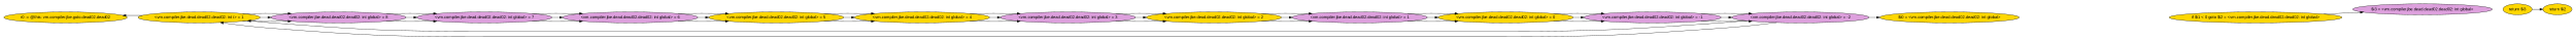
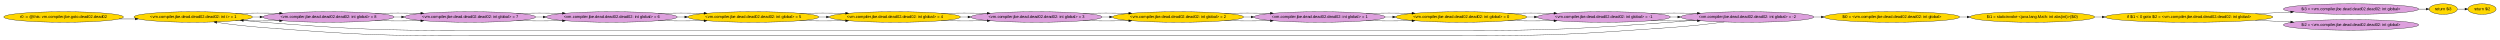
  digraph {
    fontname="Liberation Sans"
    rankdir=LR
    node [fillcolor=gold fontname="Liberation Sans" style=filled]
    edge [fontname="Liberation Sans"]
    n1 [label="r0 := @this: vm.compiler.jbe.goto.dead02.dead02"]
    "<vm.compiler.jbe.dead.dead02.dead02: int i> = 1"
    "<vm.compiler.jbe.dead.dead02.dead02: int global> = 8" [fillcolor=plum]
    "<vm.compiler.jbe.dead.dead02.dead02: int global> = 7" [fillcolor=plum]
    "<vm.compiler.jbe.dead.dead02.dead02: int global> = 6" [fillcolor=plum]
    "<vm.compiler.jbe.dead.dead02.dead02: int global> = 5"
    "<vm.compiler.jbe.dead.dead02.dead02: int global> = 4"
    "<vm.compiler.jbe.dead.dead02.dead02: int global> = 3" [fillcolor=plum]
    "<vm.compiler.jbe.dead.dead02.dead02: int global> = 2"
    "<vm.compiler.jbe.dead.dead02.dead02: int global> = 1" [fillcolor=plum]
    "<vm.compiler.jbe.dead.dead02.dead02: int global> = 0"
    "<vm.compiler.jbe.dead.dead02.dead02: int global> = -1" [fillcolor=plum]
    "<vm.compiler.jbe.dead.dead02.dead02: int global> = -2" [fillcolor=plum]
    "$i0 = <vm.compiler.jbe.dead.dead02.dead02: int global>"
+   "$i1 = staticinvoke <java.lang.Math: int abs(int)>($i0)"
    "if $i1 < 0 goto $i2 = <vm.compiler.jbe.dead.dead02.dead02: int global>"
    "$i3 = <vm.compiler.jbe.dead.dead02.dead02: int global>" [fillcolor=plum]
+   "$i2 = <vm.compiler.jbe.dead.dead02.dead02: int global>" [fillcolor=plum]
    "return $i3"
    "return $i2"
-   "<vm.compiler.jbe.dead.dead02.dead02: int i> = 1" -> n1
+   n1 -> "<vm.compiler.jbe.dead.dead02.dead02: int i> = 1"
    "<vm.compiler.jbe.dead.dead02.dead02: int i> = 1" -> "<vm.compiler.jbe.dead.dead02.dead02: int global> = 8"
    "<vm.compiler.jbe.dead.dead02.dead02: int i> = 1" -> "<vm.compiler.jbe.dead.dead02.dead02: int global> = 8"
    "<vm.compiler.jbe.dead.dead02.dead02: int i> = 1" -> "<vm.compiler.jbe.dead.dead02.dead02: int global> = 8"
    "<vm.compiler.jbe.dead.dead02.dead02: int global> = 8" -> "<vm.compiler.jbe.dead.dead02.dead02: int global> = 7"
    "<vm.compiler.jbe.dead.dead02.dead02: int global> = 8" -> "<vm.compiler.jbe.dead.dead02.dead02: int global> = 7"
    "<vm.compiler.jbe.dead.dead02.dead02: int global> = 8" -> "<vm.compiler.jbe.dead.dead02.dead02: int global> = 7"
    "<vm.compiler.jbe.dead.dead02.dead02: int global> = 7" -> "<vm.compiler.jbe.dead.dead02.dead02: int global> = 6"
    "<vm.compiler.jbe.dead.dead02.dead02: int global> = 7" -> "<vm.compiler.jbe.dead.dead02.dead02: int global> = 6"
    "<vm.compiler.jbe.dead.dead02.dead02: int global> = 7" -> "<vm.compiler.jbe.dead.dead02.dead02: int global> = 6"
    "<vm.compiler.jbe.dead.dead02.dead02: int global> = 6" -> "<vm.compiler.jbe.dead.dead02.dead02: int global> = 5"
    "<vm.compiler.jbe.dead.dead02.dead02: int global> = 6" -> "<vm.compiler.jbe.dead.dead02.dead02: int global> = 5"
    "<vm.compiler.jbe.dead.dead02.dead02: int global> = 6" -> "<vm.compiler.jbe.dead.dead02.dead02: int global> = 5"
    "<vm.compiler.jbe.dead.dead02.dead02: int global> = 5" -> "<vm.compiler.jbe.dead.dead02.dead02: int global> = 4"
    "<vm.compiler.jbe.dead.dead02.dead02: int global> = 5" -> "<vm.compiler.jbe.dead.dead02.dead02: int global> = 4"
    "<vm.compiler.jbe.dead.dead02.dead02: int global> = 5" -> "<vm.compiler.jbe.dead.dead02.dead02: int global> = 4"
    "<vm.compiler.jbe.dead.dead02.dead02: int global> = 4" -> "<vm.compiler.jbe.dead.dead02.dead02: int global> = 3"
    "<vm.compiler.jbe.dead.dead02.dead02: int global> = 4" -> "<vm.compiler.jbe.dead.dead02.dead02: int global> = 3"
    "<vm.compiler.jbe.dead.dead02.dead02: int global> = 4" -> "<vm.compiler.jbe.dead.dead02.dead02: int global> = 3"
    "<vm.compiler.jbe.dead.dead02.dead02: int global> = 3" -> "<vm.compiler.jbe.dead.dead02.dead02: int global> = 2"
    "<vm.compiler.jbe.dead.dead02.dead02: int global> = 3" -> "<vm.compiler.jbe.dead.dead02.dead02: int global> = 2"
    "<vm.compiler.jbe.dead.dead02.dead02: int global> = 3" -> "<vm.compiler.jbe.dead.dead02.dead02: int global> = 2"
    "<vm.compiler.jbe.dead.dead02.dead02: int global> = 2" -> "<vm.compiler.jbe.dead.dead02.dead02: int global> = 1"
    "<vm.compiler.jbe.dead.dead02.dead02: int global> = 2" -> "<vm.compiler.jbe.dead.dead02.dead02: int global> = 1"
    "<vm.compiler.jbe.dead.dead02.dead02: int global> = 2" -> "<vm.compiler.jbe.dead.dead02.dead02: int global> = 1"
    "<vm.compiler.jbe.dead.dead02.dead02: int global> = 1" -> "<vm.compiler.jbe.dead.dead02.dead02: int global> = 0"
    "<vm.compiler.jbe.dead.dead02.dead02: int global> = 1" -> "<vm.compiler.jbe.dead.dead02.dead02: int global> = 0"
    "<vm.compiler.jbe.dead.dead02.dead02: int global> = 1" -> "<vm.compiler.jbe.dead.dead02.dead02: int global> = 0"
    "<vm.compiler.jbe.dead.dead02.dead02: int global> = 0" -> "<vm.compiler.jbe.dead.dead02.dead02: int global> = -1"
    "<vm.compiler.jbe.dead.dead02.dead02: int global> = 0" -> "<vm.compiler.jbe.dead.dead02.dead02: int global> = -1"
    "<vm.compiler.jbe.dead.dead02.dead02: int global> = 0" -> "<vm.compiler.jbe.dead.dead02.dead02: int global> = -1"
    "<vm.compiler.jbe.dead.dead02.dead02: int global> = -1" -> "<vm.compiler.jbe.dead.dead02.dead02: int global> = -2"
    "<vm.compiler.jbe.dead.dead02.dead02: int global> = -1" -> "<vm.compiler.jbe.dead.dead02.dead02: int global> = -2"
    "<vm.compiler.jbe.dead.dead02.dead02: int global> = -1" -> "<vm.compiler.jbe.dead.dead02.dead02: int global> = -2"
    "<vm.compiler.jbe.dead.dead02.dead02: int global> = -2" -> "<vm.compiler.jbe.dead.dead02.dead02: int i> = 1"
    "<vm.compiler.jbe.dead.dead02.dead02: int global> = -2" -> "<vm.compiler.jbe.dead.dead02.dead02: int i> = 1"
    "<vm.compiler.jbe.dead.dead02.dead02: int global> = -2" -> "$i0 = <vm.compiler.jbe.dead.dead02.dead02: int global>"
+   "$i0 = <vm.compiler.jbe.dead.dead02.dead02: int global>" -> "$i1 = staticinvoke <java.lang.Math: int abs(int)>($i0)"
+   "$i1 = staticinvoke <java.lang.Math: int abs(int)>($i0)" -> "if $i1 < 0 goto $i2 = <vm.compiler.jbe.dead.dead02.dead02: int global>"
    "if $i1 < 0 goto $i2 = <vm.compiler.jbe.dead.dead02.dead02: int global>" -> "$i3 = <vm.compiler.jbe.dead.dead02.dead02: int global>"
+   "if $i1 < 0 goto $i2 = <vm.compiler.jbe.dead.dead02.dead02: int global>" -> "$i2 = <vm.compiler.jbe.dead.dead02.dead02: int global>"
+   "$i3 = <vm.compiler.jbe.dead.dead02.dead02: int global>" -> "return $i3"
    "return $i3" -> "return $i2"
  }
